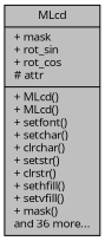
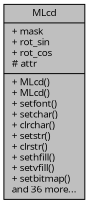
  digraph {
    fontname="Open Sans"
-   n1 [color=black fillcolor=grey75 fontcolor=black fontname="Open Sans" fontsize=10 height=0.2 label="{MLcd\n|+ mask\l+ rot_sin\l+ rot_cos\l# attr\l|+ MLcd()\l+ MLcd()\l+ setfont()\l+ setchar()\l+ clrchar()\l+ setstr()\l+ clrstr()\l+ sethfill()\l+ setvfill()\l+ mask()\land 36 more...\l}" shape=record style=filled width=0.4]
+   n1 [color=black fillcolor=grey75 fontcolor=black fontname="Open Sans" fontsize=10 height=0.2 label="{MLcd\n|+ mask\l+ rot_sin\l+ rot_cos\l# attr\l|+ MLcd()\l+ MLcd()\l+ setfont()\l+ setchar()\l+ clrchar()\l+ setstr()\l+ clrstr()\l+ sethfill()\l+ setvfill()\l+ setbitmap()\land 36 more...\l}" shape=record style=filled width=0.4]
  }
